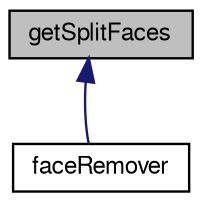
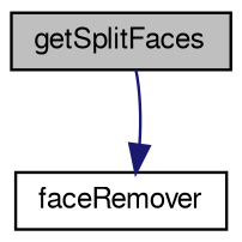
  digraph {
    rankdir=TB
    node [color=black fontname=FreeSans fontsize=10 shape=record]
    n1 [fillcolor=grey75 fontcolor=black height=0.2 label=getSplitFaces style=filled width=0.4]
    n2 [height=0.2 label=faceRemover width=0.4]
-   n1 -> n2 [color=midnightblue dir=back fontname=FreeSans fontsize=10 labelfontname=FreeSans labelfontsize=10 style=solid]
+   n2 -> n1 [color=midnightblue dir=back fontname=FreeSans fontsize=10 labelfontname=FreeSans labelfontsize=10 style=solid]
  }
